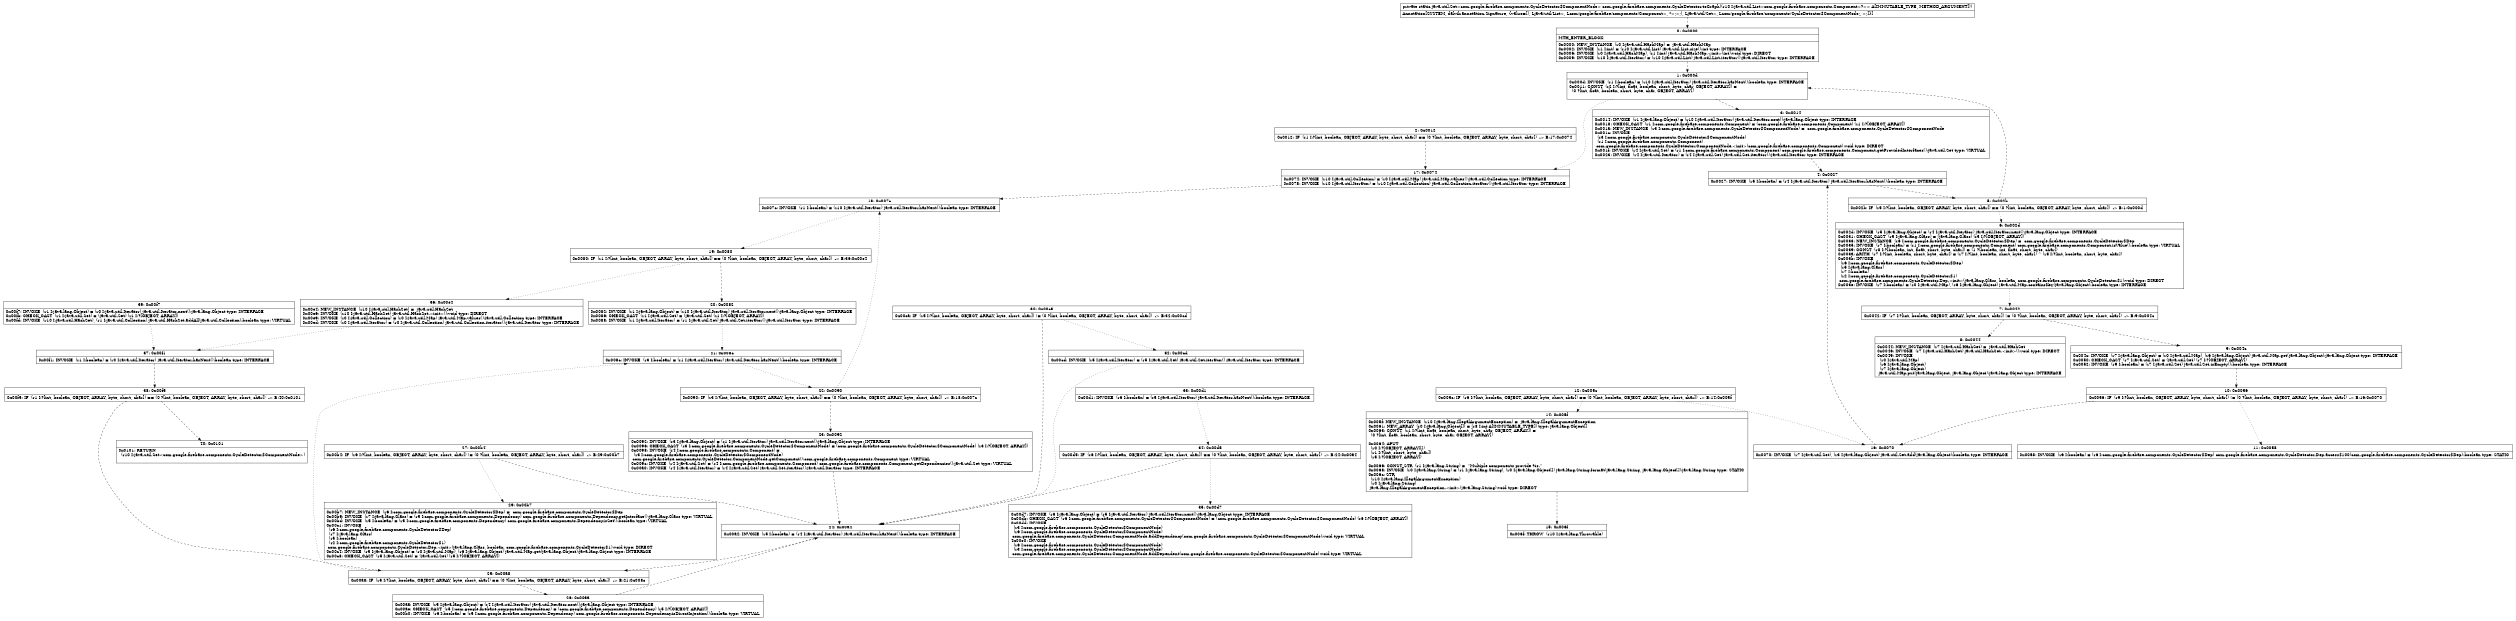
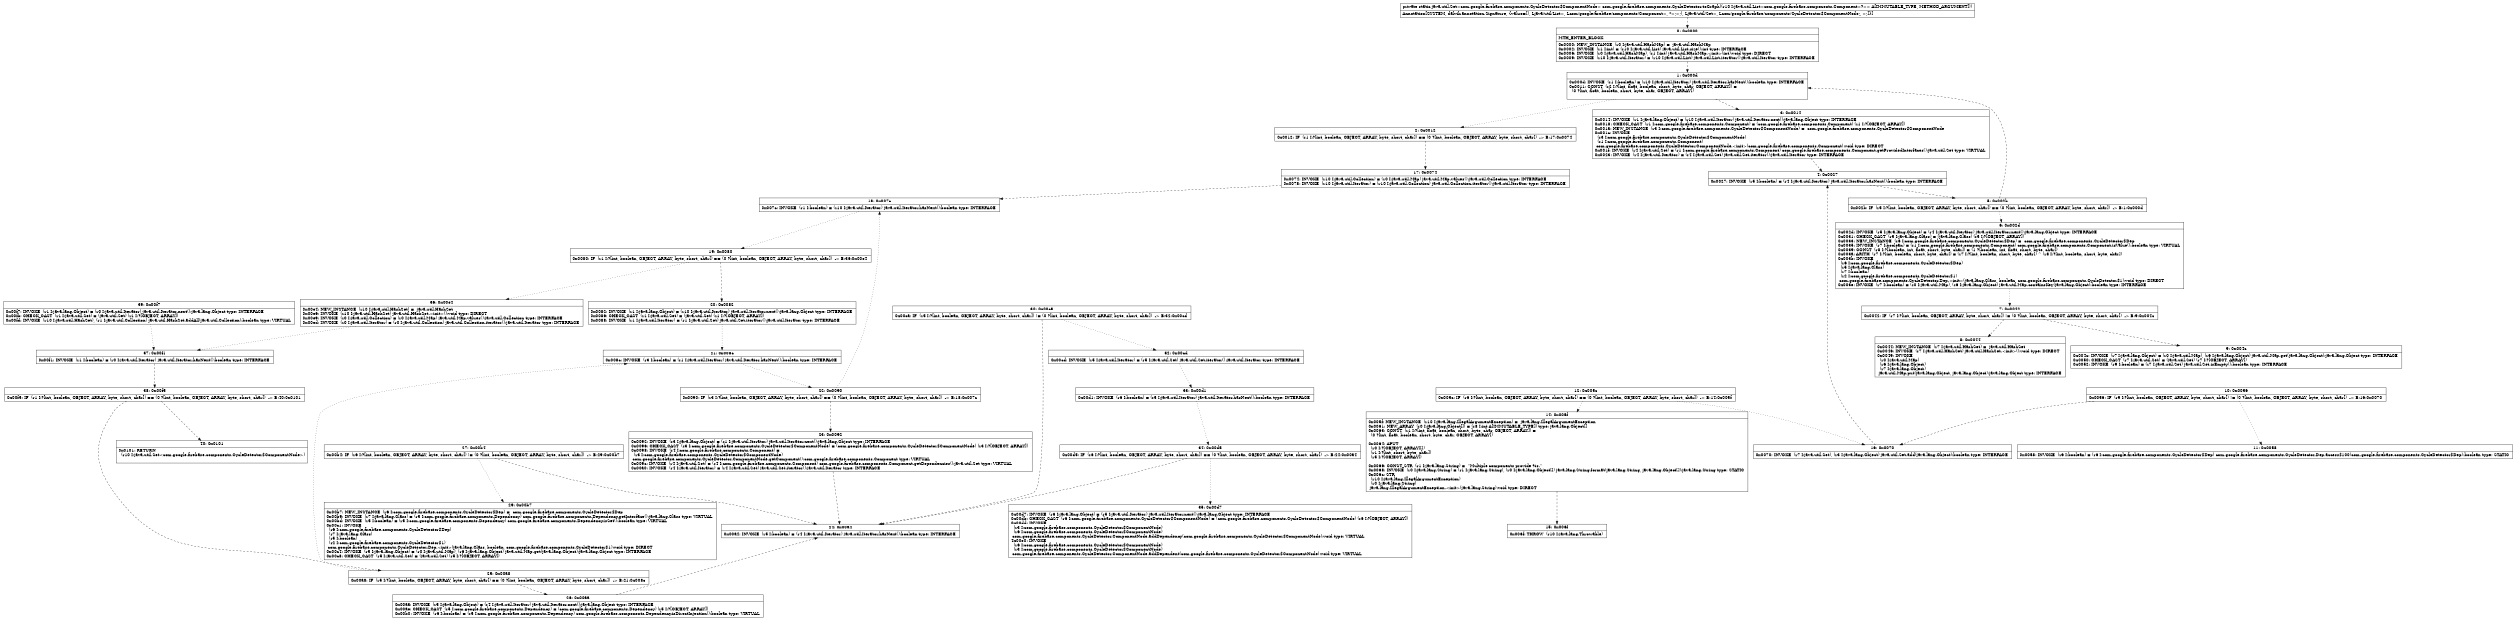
  digraph {
    node [shape=record]
    edge [style=dashed]
    n1 [label="{0\:\ 0x0000|MTH_ENTER_BLOCK\l|0x0000: NEW_INSTANCE  (r0 I:java.util.HashMap) =  java.util.HashMap \l0x0002: INVOKE  (r1 I:int) = (r10 I:java.util.List) java.util.List.size():int type: INTERFACE \l0x0006: INVOKE  (r0 I:java.util.HashMap), (r1 I:int) java.util.HashMap.\<init\>(int):void type: DIRECT \l0x0009: INVOKE  (r10 I:java.util.Iterator) = (r10 I:java.util.List) java.util.List.iterator():java.util.Iterator type: INTERFACE \l}"]
    n2 [label="{1\:\ 0x000d|0x000d: INVOKE  (r1 I:boolean) = (r10 I:java.util.Iterator) java.util.Iterator.hasNext():boolean type: INTERFACE \l0x0011: CONST  (r2 I:?[int, float, boolean, short, byte, char, OBJECT, ARRAY]) = \l  (0 ?[int, float, boolean, short, byte, char, OBJECT, ARRAY])\l \l}"]
    n3 [label="{2\:\ 0x0012|0x0012: IF  (r1 I:?[int, boolean, OBJECT, ARRAY, byte, short, char]) == (0 ?[int, boolean, OBJECT, ARRAY, byte, short, char])  \-\> B:17:0x0074 \l}"]
    n4 [label="{3\:\ 0x0014|0x0014: INVOKE  (r1 I:java.lang.Object) = (r10 I:java.util.Iterator) java.util.Iterator.next():java.lang.Object type: INTERFACE \l0x0018: CHECK_CAST  (r1 I:com.google.firebase.components.Component) = (com.google.firebase.components.Component) (r1 I:?[OBJECT, ARRAY]) \l0x001a: NEW_INSTANCE  (r3 I:com.google.firebase.components.CycleDetector$ComponentNode) =  com.google.firebase.components.CycleDetector$ComponentNode \l0x001c: INVOKE  \l  (r3 I:com.google.firebase.components.CycleDetector$ComponentNode)\l  (r1 I:com.google.firebase.components.Component)\l com.google.firebase.components.CycleDetector.ComponentNode.\<init\>(com.google.firebase.components.Component):void type: DIRECT \l0x001f: INVOKE  (r4 I:java.util.Set) = (r1 I:com.google.firebase.components.Component) com.google.firebase.components.Component.getProvidedInterfaces():java.util.Set type: VIRTUAL \l0x0023: INVOKE  (r4 I:java.util.Iterator) = (r4 I:java.util.Set) java.util.Set.iterator():java.util.Iterator type: INTERFACE \l}"]
    n5 [label="{17\:\ 0x0074|0x0074: INVOKE  (r10 I:java.util.Collection) = (r0 I:java.util.Map) java.util.Map.values():java.util.Collection type: INTERFACE \l0x0078: INVOKE  (r10 I:java.util.Iterator) = (r10 I:java.util.Collection) java.util.Collection.iterator():java.util.Iterator type: INTERFACE \l}"]
    n6 [label="{4\:\ 0x0027|0x0027: INVOKE  (r5 I:boolean) = (r4 I:java.util.Iterator) java.util.Iterator.hasNext():boolean type: INTERFACE \l}"]
    n7 [label="{18\:\ 0x007c|0x007c: INVOKE  (r1 I:boolean) = (r10 I:java.util.Iterator) java.util.Iterator.hasNext():boolean type: INTERFACE \l}"]
    n8 [label="{5\:\ 0x002b|0x002b: IF  (r5 I:?[int, boolean, OBJECT, ARRAY, byte, short, char]) == (0 ?[int, boolean, OBJECT, ARRAY, byte, short, char])  \-\> B:1:0x000d \l}"]
    n9 [label="{6\:\ 0x002d|0x002d: INVOKE  (r5 I:java.lang.Object) = (r4 I:java.util.Iterator) java.util.Iterator.next():java.lang.Object type: INTERFACE \l0x0031: CHECK_CAST  (r5 I:java.lang.Class) = (java.lang.Class) (r5 I:?[OBJECT, ARRAY]) \l0x0033: NEW_INSTANCE  (r6 I:com.google.firebase.components.CycleDetector$Dep) =  com.google.firebase.components.CycleDetector$Dep \l0x0035: INVOKE  (r7 I:boolean) = (r1 I:com.google.firebase.components.Component) com.google.firebase.components.Component.isValue():boolean type: VIRTUAL \l0x0039: CONST  (r8 I:?[boolean, int, float, short, byte, char]) = (1 ?[boolean, int, float, short, byte, char]) \l0x003a: ARITH  (r7 I:?[int, boolean, short, byte, char]) = (r7 I:?[int, boolean, short, byte, char]) ^ (r8 I:?[int, boolean, short, byte, char]) \l0x003b: INVOKE  \l  (r6 I:com.google.firebase.components.CycleDetector$Dep)\l  (r5 I:java.lang.Class)\l  (r7 I:boolean)\l  (r2 I:com.google.firebase.components.CycleDetector$1)\l com.google.firebase.components.CycleDetector.Dep.\<init\>(java.lang.Class, boolean, com.google.firebase.components.CycleDetector$1):void type: DIRECT \l0x003e: INVOKE  (r7 I:boolean) = (r0 I:java.util.Map), (r6 I:java.lang.Object) java.util.Map.containsKey(java.lang.Object):boolean type: INTERFACE \l}"]
    n10 [label="{7\:\ 0x0042|0x0042: IF  (r7 I:?[int, boolean, OBJECT, ARRAY, byte, short, char]) != (0 ?[int, boolean, OBJECT, ARRAY, byte, short, char])  \-\> B:9:0x004c \l}"]
    n11 [label="{8\:\ 0x0044|0x0044: NEW_INSTANCE  (r7 I:java.util.HashSet) =  java.util.HashSet \l0x0046: INVOKE  (r7 I:java.util.HashSet) java.util.HashSet.\<init\>():void type: DIRECT \l0x0049: INVOKE  \l  (r0 I:java.util.Map)\l  (r6 I:java.lang.Object)\l  (r7 I:java.lang.Object)\l java.util.Map.put(java.lang.Object, java.lang.Object):java.lang.Object type: INTERFACE \l}"]
    n12 [label="{9\:\ 0x004c|0x004c: INVOKE  (r7 I:java.lang.Object) = (r0 I:java.util.Map), (r6 I:java.lang.Object) java.util.Map.get(java.lang.Object):java.lang.Object type: INTERFACE \l0x0050: CHECK_CAST  (r7 I:java.util.Set) = (java.util.Set) (r7 I:?[OBJECT, ARRAY]) \l0x0052: INVOKE  (r9 I:boolean) = (r7 I:java.util.Set) java.util.Set.isEmpty():boolean type: INTERFACE \l}"]
    n13 [label="{10\:\ 0x0056|0x0056: IF  (r9 I:?[int, boolean, OBJECT, ARRAY, byte, short, char]) != (0 ?[int, boolean, OBJECT, ARRAY, byte, short, char])  \-\> B:16:0x0070 \l}"]
    n14 [label="{11\:\ 0x0058|0x0058: INVOKE  (r6 I:boolean) = (r6 I:com.google.firebase.components.CycleDetector$Dep) com.google.firebase.components.CycleDetector.Dep.access$100(com.google.firebase.components.CycleDetector$Dep):boolean type: STATIC \l}"]
    n15 [label="{16\:\ 0x0070|0x0070: INVOKE  (r7 I:java.util.Set), (r3 I:java.lang.Object) java.util.Set.add(java.lang.Object):boolean type: INTERFACE \l}"]
    n16 [label="{12\:\ 0x005c|0x005c: IF  (r6 I:?[int, boolean, OBJECT, ARRAY, byte, short, char]) == (0 ?[int, boolean, OBJECT, ARRAY, byte, short, char])  \-\> B:14:0x005f \l}"]
    n17 [label="{14\:\ 0x005f|0x005f: NEW_INSTANCE  (r10 I:java.lang.IllegalArgumentException) =  java.lang.IllegalArgumentException \l0x0061: NEW_ARRAY  (r0 I:java.lang.Object[]) = (r8 I:int A[IMMUTABLE_TYPE]) type: java.lang.Object[] \l0x0063: CONST  (r1 I:?[int, float, boolean, short, byte, char, OBJECT, ARRAY]) = \l  (0 ?[int, float, boolean, short, byte, char, OBJECT, ARRAY])\l \l0x0064: APUT  \l  (r0 I:?[OBJECT, ARRAY][])\l  (r1 I:?[int, short, byte, char])\l  (r5 I:?[OBJECT, ARRAY])\l \l0x0066: CONST_STR  (r1 I:java.lang.String) =  \"Multiple components provide %s.\" \l0x0068: INVOKE  (r0 I:java.lang.String) = (r1 I:java.lang.String), (r0 I:java.lang.Object[]) java.lang.String.format(java.lang.String, java.lang.Object[]):java.lang.String type: STATIC \l0x006c: STR  \l  (r10 I:java.lang.IllegalArgumentException)\l  (r0 I:java.lang.String)\l java.lang.IllegalArgumentException.\<init\>(java.lang.String):void type: DIRECT \l}"]
    n18 [label="{15\:\ 0x006f|0x006f: THROW  (r10 I:java.lang.Throwable) \l}"]
    n19 [label="{19\:\ 0x0080|0x0080: IF  (r1 I:?[int, boolean, OBJECT, ARRAY, byte, short, char]) == (0 ?[int, boolean, OBJECT, ARRAY, byte, short, char])  \-\> B:36:0x00e4 \l}"]
    n20 [label="{20\:\ 0x0082|0x0082: INVOKE  (r1 I:java.lang.Object) = (r10 I:java.util.Iterator) java.util.Iterator.next():java.lang.Object type: INTERFACE \l0x0086: CHECK_CAST  (r1 I:java.util.Set) = (java.util.Set) (r1 I:?[OBJECT, ARRAY]) \l0x0088: INVOKE  (r1 I:java.util.Iterator) = (r1 I:java.util.Set) java.util.Set.iterator():java.util.Iterator type: INTERFACE \l}"]
    n21 [label="{36\:\ 0x00e4|0x00e4: NEW_INSTANCE  (r10 I:java.util.HashSet) =  java.util.HashSet \l0x00e6: INVOKE  (r10 I:java.util.HashSet) java.util.HashSet.\<init\>():void type: DIRECT \l0x00e9: INVOKE  (r0 I:java.util.Collection) = (r0 I:java.util.Map) java.util.Map.values():java.util.Collection type: INTERFACE \l0x00ed: INVOKE  (r0 I:java.util.Iterator) = (r0 I:java.util.Collection) java.util.Collection.iterator():java.util.Iterator type: INTERFACE \l}"]
    n22 [label="{21\:\ 0x008c|0x008c: INVOKE  (r3 I:boolean) = (r1 I:java.util.Iterator) java.util.Iterator.hasNext():boolean type: INTERFACE \l}"]
    n23 [label="{37\:\ 0x00f1|0x00f1: INVOKE  (r1 I:boolean) = (r0 I:java.util.Iterator) java.util.Iterator.hasNext():boolean type: INTERFACE \l}"]
    n24 [label="{22\:\ 0x0090|0x0090: IF  (r3 I:?[int, boolean, OBJECT, ARRAY, byte, short, char]) == (0 ?[int, boolean, OBJECT, ARRAY, byte, short, char])  \-\> B:18:0x007c \l}"]
    n25 [label="{23\:\ 0x0092|0x0092: INVOKE  (r3 I:java.lang.Object) = (r1 I:java.util.Iterator) java.util.Iterator.next():java.lang.Object type: INTERFACE \l0x0096: CHECK_CAST  (r3 I:com.google.firebase.components.CycleDetector$ComponentNode) = (com.google.firebase.components.CycleDetector$ComponentNode) (r3 I:?[OBJECT, ARRAY]) \l0x0098: INVOKE  (r4 I:com.google.firebase.components.Component) = \l  (r3 I:com.google.firebase.components.CycleDetector$ComponentNode)\l com.google.firebase.components.CycleDetector.ComponentNode.getComponent():com.google.firebase.components.Component type: VIRTUAL \l0x009c: INVOKE  (r4 I:java.util.Set) = (r4 I:com.google.firebase.components.Component) com.google.firebase.components.Component.getDependencies():java.util.Set type: VIRTUAL \l0x00a0: INVOKE  (r4 I:java.util.Iterator) = (r4 I:java.util.Set) java.util.Set.iterator():java.util.Iterator type: INTERFACE \l}"]
    n26 [label="{24\:\ 0x00a4|0x00a4: INVOKE  (r5 I:boolean) = (r4 I:java.util.Iterator) java.util.Iterator.hasNext():boolean type: INTERFACE \l}"]
    n27 [label="{25\:\ 0x00a8|0x00a8: IF  (r5 I:?[int, boolean, OBJECT, ARRAY, byte, short, char]) == (0 ?[int, boolean, OBJECT, ARRAY, byte, short, char])  \-\> B:21:0x008c \l}"]
    n28 [label="{26\:\ 0x00aa|0x00aa: INVOKE  (r5 I:java.lang.Object) = (r4 I:java.util.Iterator) java.util.Iterator.next():java.lang.Object type: INTERFACE \l0x00ae: CHECK_CAST  (r5 I:com.google.firebase.components.Dependency) = (com.google.firebase.components.Dependency) (r5 I:?[OBJECT, ARRAY]) \l0x00b0: INVOKE  (r6 I:boolean) = (r5 I:com.google.firebase.components.Dependency) com.google.firebase.components.Dependency.isDirectInjection():boolean type: VIRTUAL \l}"]
    n29 [label="{27\:\ 0x00b4|0x00b4: IF  (r6 I:?[int, boolean, OBJECT, ARRAY, byte, short, char]) != (0 ?[int, boolean, OBJECT, ARRAY, byte, short, char])  \-\> B:29:0x00b7 \l}"]
    n30 [label="{29\:\ 0x00b7|0x00b7: NEW_INSTANCE  (r6 I:com.google.firebase.components.CycleDetector$Dep) =  com.google.firebase.components.CycleDetector$Dep \l0x00b9: INVOKE  (r7 I:java.lang.Class) = (r5 I:com.google.firebase.components.Dependency) com.google.firebase.components.Dependency.getInterface():java.lang.Class type: VIRTUAL \l0x00bd: INVOKE  (r5 I:boolean) = (r5 I:com.google.firebase.components.Dependency) com.google.firebase.components.Dependency.isSet():boolean type: VIRTUAL \l0x00c1: INVOKE  \l  (r6 I:com.google.firebase.components.CycleDetector$Dep)\l  (r7 I:java.lang.Class)\l  (r5 I:boolean)\l  (r2 I:com.google.firebase.components.CycleDetector$1)\l com.google.firebase.components.CycleDetector.Dep.\<init\>(java.lang.Class, boolean, com.google.firebase.components.CycleDetector$1):void type: DIRECT \l0x00c4: INVOKE  (r5 I:java.lang.Object) = (r0 I:java.util.Map), (r6 I:java.lang.Object) java.util.Map.get(java.lang.Object):java.lang.Object type: INTERFACE \l0x00c8: CHECK_CAST  (r5 I:java.util.Set) = (java.util.Set) (r5 I:?[OBJECT, ARRAY]) \l}"]
    n31 [label="{30\:\ 0x00ca|0x00ca: IF  (r5 I:?[int, boolean, OBJECT, ARRAY, byte, short, char]) != (0 ?[int, boolean, OBJECT, ARRAY, byte, short, char])  \-\> B:32:0x00cd \l}"]
    n32 [label="{32\:\ 0x00cd|0x00cd: INVOKE  (r5 I:java.util.Iterator) = (r5 I:java.util.Set) java.util.Set.iterator():java.util.Iterator type: INTERFACE \l}"]
    n33 [label="{33\:\ 0x00d1|0x00d1: INVOKE  (r6 I:boolean) = (r5 I:java.util.Iterator) java.util.Iterator.hasNext():boolean type: INTERFACE \l}"]
    n34 [label="{34\:\ 0x00d5|0x00d5: IF  (r6 I:?[int, boolean, OBJECT, ARRAY, byte, short, char]) == (0 ?[int, boolean, OBJECT, ARRAY, byte, short, char])  \-\> B:24:0x00a4 \l}"]
    n35 [label="{35\:\ 0x00d7|0x00d7: INVOKE  (r6 I:java.lang.Object) = (r5 I:java.util.Iterator) java.util.Iterator.next():java.lang.Object type: INTERFACE \l0x00db: CHECK_CAST  (r6 I:com.google.firebase.components.CycleDetector$ComponentNode) = (com.google.firebase.components.CycleDetector$ComponentNode) (r6 I:?[OBJECT, ARRAY]) \l0x00dd: INVOKE  \l  (r3 I:com.google.firebase.components.CycleDetector$ComponentNode)\l  (r6 I:com.google.firebase.components.CycleDetector$ComponentNode)\l com.google.firebase.components.CycleDetector.ComponentNode.addDependency(com.google.firebase.components.CycleDetector$ComponentNode):void type: VIRTUAL \l4x00e0: INVOKE  \l  (r6 I:com.google.firebase.components.CycleDetector$ComponentNode)\l  (r3 I:com.google.firebase.components.CycleDetector$ComponentNode)\l com.google.firebase.components.CycleDetector.ComponentNode.addDependent(com.google.firebase.components.CycleDetector$ComponentNode):void type: VIRTUAL \l}"]
    n36 [label="{38\:\ 0x00f5|0x00f5: IF  (r1 I:?[int, boolean, OBJECT, ARRAY, byte, short, char]) == (0 ?[int, boolean, OBJECT, ARRAY, byte, short, char])  \-\> B:40:0x0101 \l}"]
    n37 [label="{40\:\ 0x0101|0x0101: RETURN  \l  (r10 I:java.util.Set\<com.google.firebase.components.CycleDetector$ComponentNode\>)\l \l}"]
    n38 [label="{39\:\ 0x00f7|0x00f7: INVOKE  (r1 I:java.lang.Object) = (r0 I:java.util.Iterator) java.util.Iterator.next():java.lang.Object type: INTERFACE \l0x00fb: CHECK_CAST  (r1 I:java.util.Set) = (java.util.Set) (r1 I:?[OBJECT, ARRAY]) \l0x00fd: INVOKE  (r10 I:java.util.HashSet), (r1 I:java.util.Collection) java.util.HashSet.addAll(java.util.Collection):boolean type: VIRTUAL \l}"]
    n39 [label="{private static java.util.Set\<com.google.firebase.components.CycleDetector$ComponentNode\> com.google.firebase.components.CycleDetector.toGraph((r10 I:java.util.List\<com.google.firebase.components.Component\<?\>\> A[IMMUTABLE_TYPE, METHOD_ARGUMENT]))  | Annotation[SYSTEM, dalvik.annotation.Signature, \{value=[(, Ljava\/util\/List\<, Lcom\/google\/firebase\/components\/Component\<, *\>;\>;), Ljava\/util\/Set\<, Lcom\/google\/firebase\/components\/CycleDetector$ComponentNode;, \>;]\}]\l}"]
    n1 -> n2
-   n2 -> n5 [style=dotted]
+   n2 -> n3 [style=dotted]
    n2 -> n4
    n3 -> n5
    n4 -> n6
    n5 -> n7
    n6 -> n8
    n7 -> n19 [style=dotted]
    n8 -> n2
    n8 -> n9 [style=dotted]
    n9 -> n10 [style=dotted]
    n10 -> n11
    n10 -> n12
-   n12 -> n13
    n13 -> n14 [style=dotted]
    n13 -> n15
    n15 -> n6
    n16 -> n15 [style=dotted]
    n16 -> n17 [style=dotted]
    n17 -> n18
    n19 -> n20
    n19 -> n21 [style=dotted]
    n20 -> n22 [style=dotted]
    n21 -> n23 [style=dotted]
    n22 -> n24 [style=dotted]
    n23 -> n36
    n24 -> n7 [style=dotted]
    n24 -> n25
    n25 -> n26
-   n26 -> n27
    n27 -> n22 [style=dotted]
    n27 -> n28
    n28 -> n26
    n29 -> n26
    n29 -> n30 [style=dotted]
    n31 -> n26
    n31 -> n32 [style=dotted]
-   n32 -> n26 [style=dotted]
+   n32 -> n33 [style=dotted]
    n33 -> n34 [style=dotted]
    n34 -> n26
    n34 -> n35 [style=dotted]
    n36 -> n27
    n36 -> n37
    n38 -> n23 [style=dotted]
    n39 -> n1
  }
